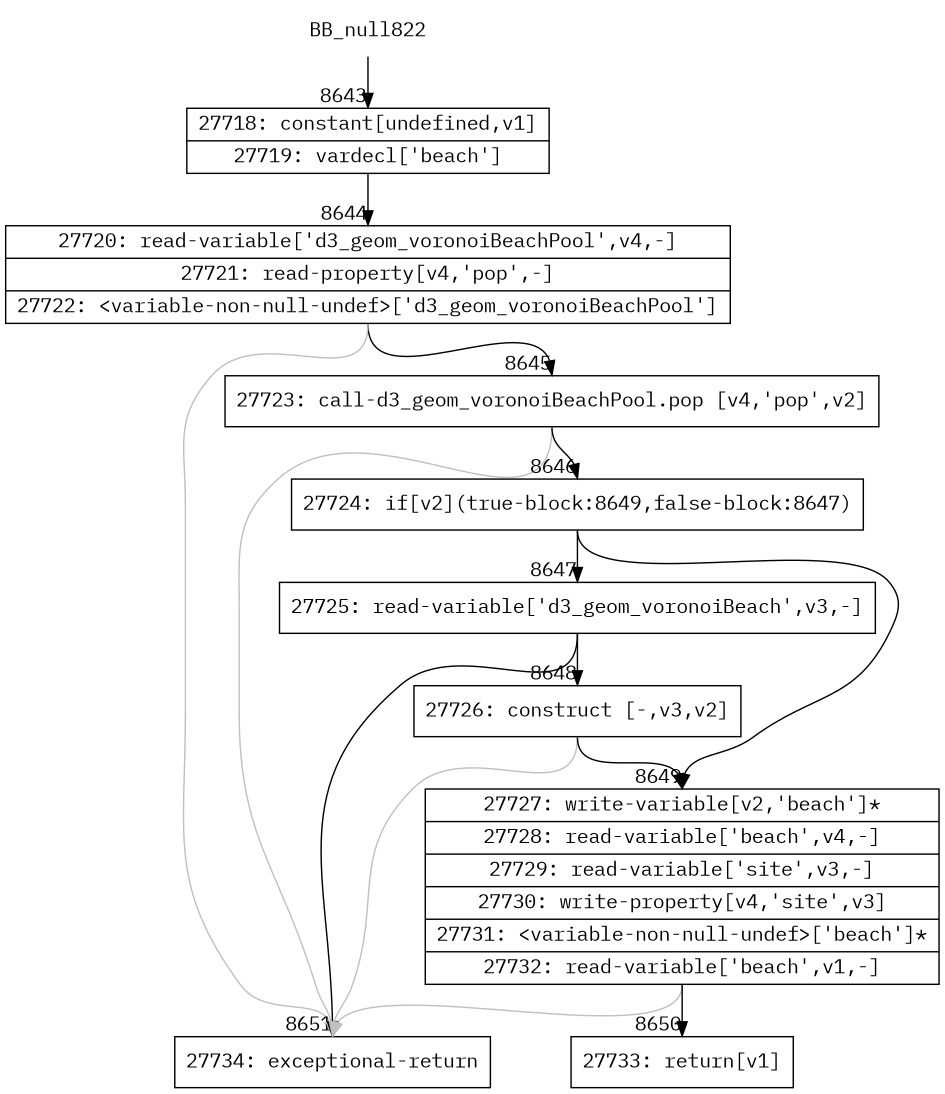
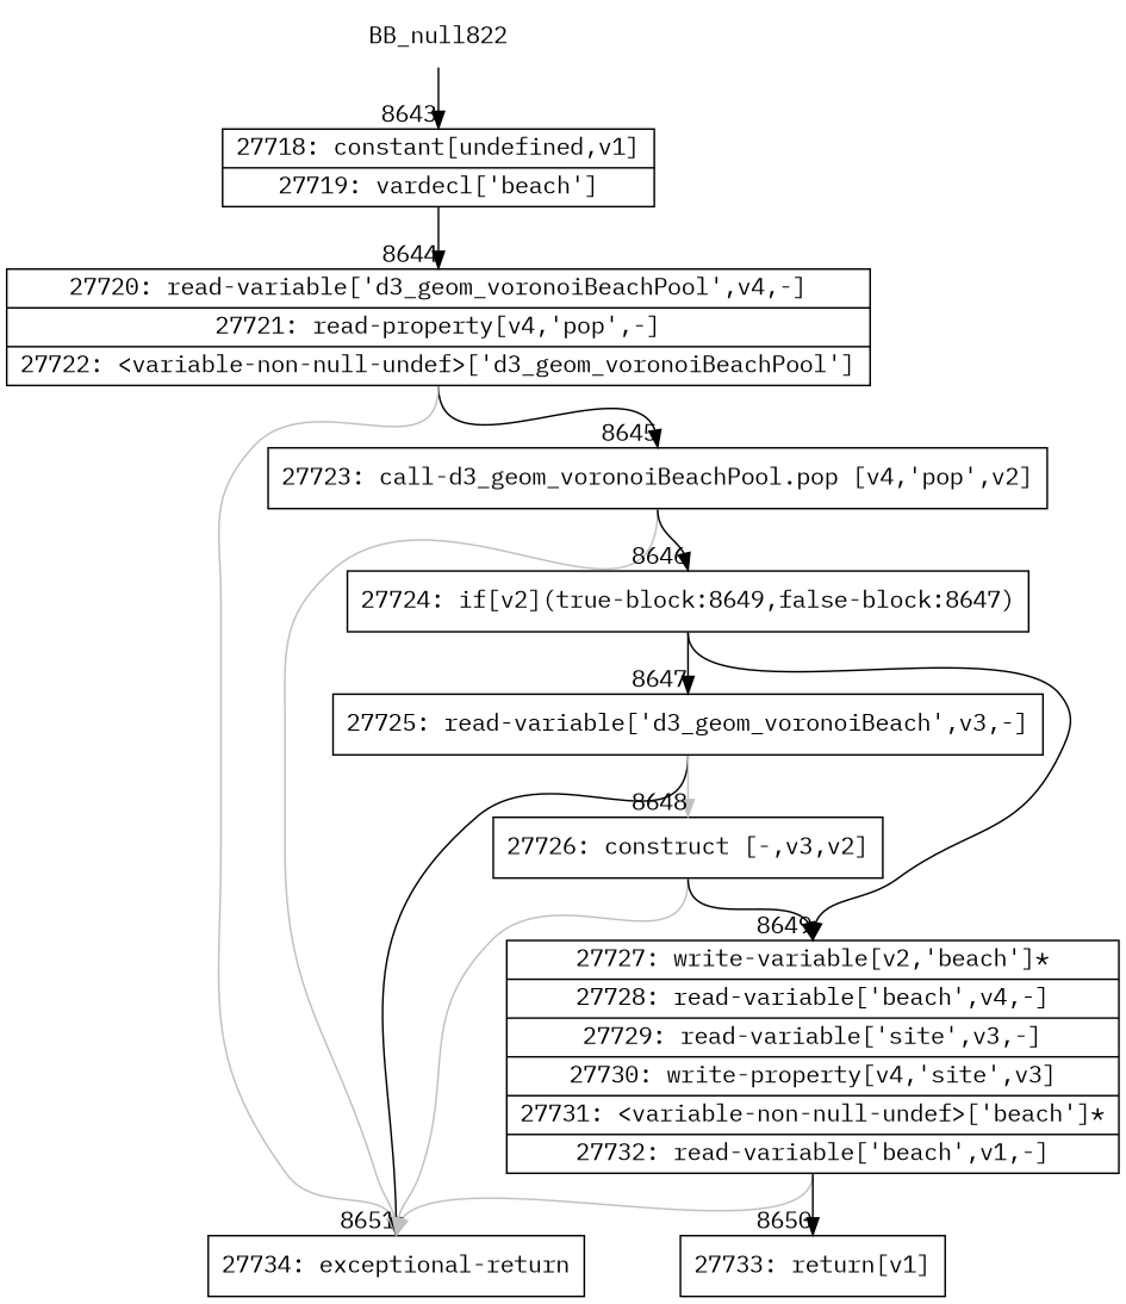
  digraph {
    fontname="IBM Plex Mono"
    rankdir=TD
    node [fontname="IBM Plex Mono" shape=record]
    edge [fontname="IBM Plex Mono" headport=n tailport=s]
    n1 [label=BB_null822 shape=none]
    n2 [label="{27718: constant[undefined,v1]|27719: vardecl['beach']}"]
    n3 [label="{27720: read-variable['d3_geom_voronoiBeachPool',v4,-]|27721: read-property[v4,'pop',-]|27722: \<variable-non-null-undef\>['d3_geom_voronoiBeachPool']}"]
    n4 [label="{27723: call-d3_geom_voronoiBeachPool.pop [v4,'pop',v2]}"]
    n5 [label="{27734: exceptional-return}"]
    n6 [label="{27724: if[v2](true-block:8649,false-block:8647)}"]
    n7 [label="{27727: write-variable[v2,'beach']*|27728: read-variable['beach',v4,-]|27729: read-variable['site',v3,-]|27730: write-property[v4,'site',v3]|27731: \<variable-non-null-undef\>['beach']*|27732: read-variable['beach',v1,-]}"]
    n8 [label="{27725: read-variable['d3_geom_voronoiBeach',v3,-]}"]
    n9 [label="{27733: return[v1]}"]
    n10 [label="{27726: construct [-,v3,v2]}"]
    n1 -> n2 [headlabel="    8643"]
    n2 -> n3 [headlabel="      8644"]
    n3 -> n4 [headlabel="      8645"]
    n3 -> n5 [color=gray headlabel="      8651"]
    n4 -> n5 [color=gray]
    n4 -> n6 [headlabel="      8646"]
    n6 -> n7 [headlabel="      8649"]
    n6 -> n8 [headlabel="      8647"]
    n7 -> n5 [color=gray]
    n7 -> n9 [headlabel="      8650"]
    n8 -> n5 [color=black]
-   n8 -> n10 [headlabel="      8648"]
+   n8 -> n10 [headlabel="      8648" color=gray]
    n10 -> n5 [color=gray]
    n10 -> n7
  }
